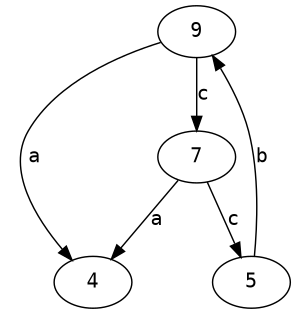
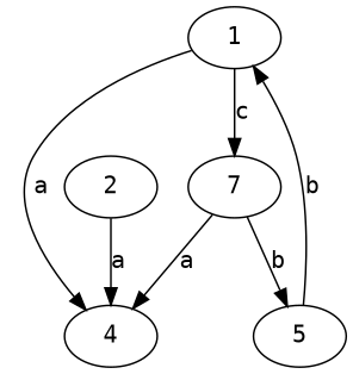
  strict digraph {
    fontname="DejaVu Sans Mono"
    node [fontname="DejaVu Sans Mono"]
    edge [fontname="DejaVu Sans Mono"]
    n1 [label=4]
-   1 [label=9]
+   1
    7
    5
+   2
    1 -> n1 [label=a]
    1 -> 7 [label=c]
    7 -> n1 [label=a]
-   7 -> 5 [label=c]
+   7 -> 5 [label=b]
    5 -> 1 [label=b]
+   2 -> n1 [label=a]
  }
